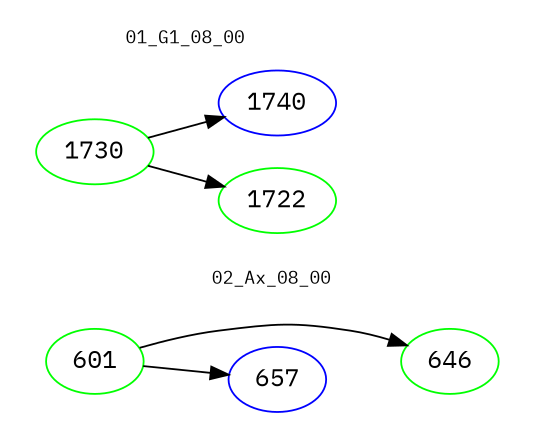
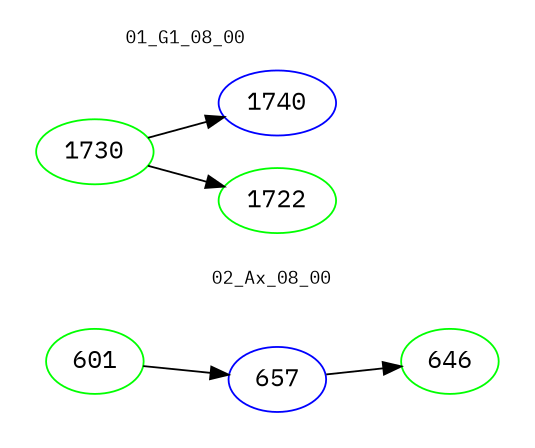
  digraph {
    fontname="IBM Plex Mono"
    rankdir=LR
    node [color=green fontname="IBM Plex Mono"]
    edge [color=black fontname="IBM Plex Mono"]
    n1 [label=601]
    n2 [color=blue label=657]
    n3 [label=646]
    n4 [label=1730]
    n5 [label=1722]
    n6 [color=blue label=1740]
    subgraph cluster_1 {
      color=white
      fontsize=10
      label="02_Ax_08_00"
      n1
      n2
      n3
    }
    subgraph cluster_2 {
      color=white
      fontsize=10
      label="01_G1_08_00"
      n4
      n5
      n6
    }
    n1 -> n2
-   n1 -> n3
+   n2 -> n3
    n4 -> n5
    n4 -> n6
  }
